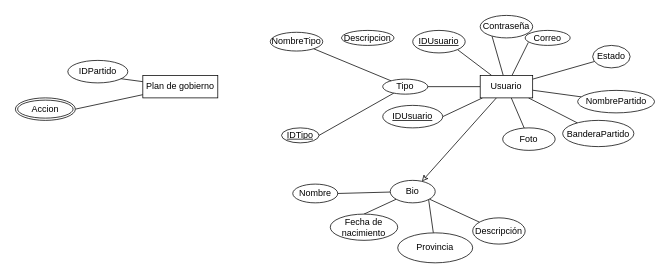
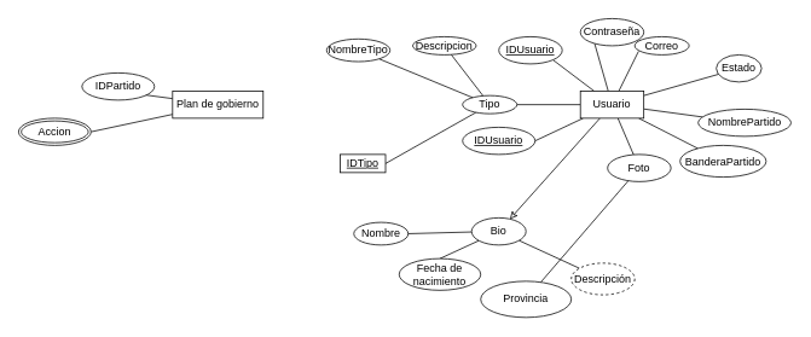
  <mxCell id="0" />
  <mxCell id="1" parent="0" />
  <mxCell id="2" value="" style="edgeStyle=none;rounded=0;orthogonalLoop=1;jettySize=auto;html=1;endArrow=classic;endFill=0;" parent="1" source="12" target="17" edge="1"><mxGeometry relative="1" as="geometry" /></mxCell>
  <mxCell id="3" value="" style="edgeStyle=none;rounded=0;orthogonalLoop=1;jettySize=auto;html=1;endArrow=none;endFill=0;" parent="1" source="12" target="18" edge="1"><mxGeometry relative="1" as="geometry" /></mxCell>
  <mxCell id="4" value="" style="edgeStyle=none;rounded=0;orthogonalLoop=1;jettySize=auto;html=1;endArrow=none;endFill=0;" parent="1" source="12" target="19" edge="1"><mxGeometry relative="1" as="geometry" /></mxCell>
  <mxCell id="5" value="" style="edgeStyle=none;rounded=0;orthogonalLoop=1;jettySize=auto;html=1;endArrow=none;endFill=0;" parent="1" source="12" target="20" edge="1"><mxGeometry relative="1" as="geometry" /></mxCell>
  <mxCell id="6" style="edgeStyle=none;rounded=0;orthogonalLoop=1;jettySize=auto;html=1;entryX=1;entryY=0.5;entryDx=0;entryDy=0;endArrow=none;endFill=0;" parent="1" source="12" target="21" edge="1"><mxGeometry relative="1" as="geometry" /></mxCell>
  <mxCell id="7" style="edgeStyle=none;rounded=0;orthogonalLoop=1;jettySize=auto;html=1;entryX=1;entryY=0.5;entryDx=0;entryDy=0;endArrow=none;endFill=0;" parent="1" source="12" target="25" edge="1"><mxGeometry relative="1" as="geometry" /></mxCell>
  <mxCell id="8" style="edgeStyle=none;rounded=0;orthogonalLoop=1;jettySize=auto;html=1;entryX=1;entryY=1;entryDx=0;entryDy=0;endArrow=none;endFill=0;" parent="1" source="12" target="36" edge="1"><mxGeometry relative="1" as="geometry" /></mxCell>
  <mxCell id="9" style="edgeStyle=none;rounded=0;orthogonalLoop=1;jettySize=auto;html=1;entryX=0.226;entryY=0.928;entryDx=0;entryDy=0;entryPerimeter=0;endArrow=none;endFill=0;" parent="1" source="12" target="38" edge="1"><mxGeometry relative="1" as="geometry" /></mxCell>
  <mxCell id="10" style="edgeStyle=none;rounded=0;orthogonalLoop=1;jettySize=auto;html=1;entryX=0.069;entryY=0.808;entryDx=0;entryDy=0;entryPerimeter=0;endArrow=none;endFill=0;" parent="1" source="12" target="37" edge="1"><mxGeometry relative="1" as="geometry" /></mxCell>
  <mxCell id="11" value="" style="edgeStyle=none;rounded=0;orthogonalLoop=1;jettySize=auto;html=1;endArrow=none;endFill=0;" parent="1" source="12" target="41" edge="1"><mxGeometry relative="1" as="geometry" /></mxCell>
  <mxCell id="12" value="Usuario" style="rounded=0;whiteSpace=wrap;html=1;" parent="1" vertex="1"><mxGeometry x="640" y="100" width="70" height="30" as="geometry" /></mxCell>
  <mxCell id="13" value="Nombre" style="ellipse;whiteSpace=wrap;html=1;rounded=0;" parent="1" vertex="1"><mxGeometry x="390" y="245" width="60" height="25" as="geometry" /></mxCell>
  <mxCell id="14" style="edgeStyle=none;rounded=0;orthogonalLoop=1;jettySize=auto;html=1;entryX=1;entryY=0.5;entryDx=0;entryDy=0;endArrow=none;endFill=0;" parent="1" source="17" target="13" edge="1"><mxGeometry relative="1" as="geometry" /></mxCell>
  <mxCell id="15" style="edgeStyle=none;rounded=0;orthogonalLoop=1;jettySize=auto;html=1;entryX=0.5;entryY=0;entryDx=0;entryDy=0;endArrow=none;endFill=0;" parent="1" source="17" target="31" edge="1"><mxGeometry relative="1" as="geometry" /></mxCell>
  <mxCell id="16" value="" style="rounded=0;orthogonalLoop=1;jettySize=auto;html=1;endArrow=none;endFill=0;" parent="1" source="17" target="35" edge="1"><mxGeometry relative="1" as="geometry" /></mxCell>
  <mxCell id="17" value="Bio" style="ellipse;whiteSpace=wrap;html=1;rounded=0;" parent="1" vertex="1"><mxGeometry y="240" width="60" height="30" as="geometry" x="520" /></mxCell>
  <mxCell id="18" value="Foto" style="ellipse;whiteSpace=wrap;html=1;rounded=0;" parent="1" vertex="1"><mxGeometry x="670" y="170" width="70" height="30" as="geometry" /></mxCell>
  <mxCell id="19" value="BanderaPartido" style="ellipse;whiteSpace=wrap;html=1;rounded=0;" parent="1" vertex="1"><mxGeometry x="750" y="160" width="95" height="35" as="geometry" /></mxCell>
  <mxCell id="20" value="NombrePartido" style="ellipse;whiteSpace=wrap;html=1;rounded=0;" parent="1" vertex="1"><mxGeometry x="770" y="120" width="102.5" height="30" as="geometry" /></mxCell>
  <mxCell id="21" value="IDUsuario" style="ellipse;whiteSpace=wrap;html=1;align=center;fontStyle=4;" parent="1" vertex="1"><mxGeometry x="510" y="140" width="80" height="30" as="geometry" /></mxCell>
  <mxCell id="22" value="" style="edgeStyle=none;rounded=0;orthogonalLoop=1;jettySize=auto;html=1;endArrow=none;endFill=0;" parent="1" source="25" target="39" edge="1"><mxGeometry relative="1" as="geometry" /></mxCell>
  <mxCell id="23" style="edgeStyle=none;rounded=0;orthogonalLoop=1;jettySize=auto;html=1;entryX=1;entryY=0.5;entryDx=0;entryDy=0;endArrow=none;endFill=0;" parent="1" source="25" target="40" edge="1"><mxGeometry relative="1" as="geometry" /></mxCell>
+ <mxCell id="24" value="" style="rounded=0;orthogonalLoop=1;jettySize=auto;html=1;endArrow=none;endFill=0;" parent="1" source="25" target="42" edge="1"><mxGeometry relative="1" as="geometry" /></mxCell>
  <mxCell id="25" value="Tipo" style="ellipse;whiteSpace=wrap;html=1;align=center;" parent="1" vertex="1"><mxGeometry x="510" y="105" width="60" height="20" as="geometry" /></mxCell>
  <mxCell id="26" style="edgeStyle=none;rounded=0;orthogonalLoop=1;jettySize=auto;html=1;exitX=0.5;exitY=1;exitDx=0;exitDy=0;endArrow=none;endFill=0;" parent="1" source="20" target="20" edge="1"><mxGeometry relative="1" as="geometry" /></mxCell>
  <mxCell id="27" style="edgeStyle=none;rounded=0;orthogonalLoop=1;jettySize=auto;html=1;entryX=0;entryY=0.5;entryDx=0;entryDy=0;endArrow=none;endFill=0;" parent="1" source="29" target="34" edge="1"><mxGeometry relative="1" as="geometry" /></mxCell>
  <mxCell id="28" style="edgeStyle=none;rounded=0;orthogonalLoop=1;jettySize=auto;html=1;entryX=1;entryY=0.5;entryDx=0;entryDy=0;endArrow=none;endFill=0;" parent="1" source="29" target="30" edge="1"><mxGeometry relative="1" as="geometry" /></mxCell>
  <mxCell id="29" value="Plan de gobierno" style="whiteSpace=wrap;html=1;align=center;" parent="1" vertex="1"><mxGeometry x="190" y="100" width="100" height="30" as="geometry" /></mxCell>
  <mxCell id="30" value="Accion" style="ellipse;shape=doubleEllipse;margin=3;whiteSpace=wrap;html=1;align=center;" parent="1" vertex="1"><mxGeometry x="20" y="130" width="80" height="30" as="geometry" /></mxCell>
  <mxCell id="31" value="Fecha de nacimiento" style="ellipse;whiteSpace=wrap;html=1;align=center;" parent="1" vertex="1"><mxGeometry x="440" y="285" width="90" height="35" as="geometry" /></mxCell>
- <mxCell id="32" style="edgeStyle=none;rounded=0;orthogonalLoop=1;jettySize=auto;html=1;entryX=1;entryY=1;entryDx=0;entryDy=0;endArrow=none;endFill=0;" parent="1" source="33" target="17" edge="1"><mxGeometry relative="1" as="geometry" /></mxCell>
+ <mxCell id="32" style="edgeStyle=none;rounded=0;orthogonalLoop=1;jettySize=auto;html=1;endArrow=none;endFill=0;" parent="1" source="33" target="18" edge="1"><mxGeometry relative="1" as="geometry" /></mxCell>
  <mxCell id="33" value="Provincia" style="ellipse;whiteSpace=wrap;html=1;align=center;" parent="1" vertex="1"><mxGeometry x="530" y="310" width="100" height="40" as="geometry" /></mxCell>
  <mxCell id="34" value="IDPartido" style="ellipse;whiteSpace=wrap;html=1;align=center;" parent="1" vertex="1"><mxGeometry x="90" y="80" width="80" height="30" as="geometry" /></mxCell>
- <mxCell id="35" value="Descripción" style="ellipse;whiteSpace=wrap;html=1;rounded=0;" parent="1" vertex="1"><mxGeometry x="630" y="290" width="70" height="35" as="geometry" /></mxCell>
+ <mxCell id="35" value="Descripción" style="ellipse;whiteSpace=wrap;html=1;rounded=0;dashed=1;" parent="1" vertex="1"><mxGeometry x="630" y="290" width="70" height="35" as="geometry" /></mxCell>
  <mxCell id="36" value="IDUsuario" style="ellipse;whiteSpace=wrap;html=1;align=center;fontStyle=4;" parent="1" vertex="1"><mxGeometry x="550" y="40" width="70" height="30" as="geometry" /></mxCell>
  <mxCell id="37" value="Correo" style="ellipse;whiteSpace=wrap;html=1;align=center;" parent="1" vertex="1"><mxGeometry x="700" y="40" width="60" height="20" as="geometry" /></mxCell>
  <mxCell id="38" value="Contraseña" style="ellipse;whiteSpace=wrap;html=1;align=center;" parent="1" vertex="1"><mxGeometry x="640" y="20" width="70" height="30" as="geometry" /></mxCell>
  <mxCell id="39" value="NombreTipo" style="ellipse;whiteSpace=wrap;html=1;" parent="1" vertex="1"><mxGeometry x="360" y="42.5" width="70" height="25" as="geometry" /></mxCell>
- <mxCell id="40" value="IDTipo" style="ellipse;whiteSpace=wrap;html=1;align=center;fontStyle=4;" parent="1" vertex="1"><mxGeometry x="375" y="170" width="50" height="20" as="geometry" /></mxCell>
+ <mxCell id="40" value="IDTipo" style="whiteSpace=wrap;html=1;align=center;fontStyle=4;rounded=0;" parent="1" vertex="1"><mxGeometry x="375" y="170" width="50" height="20" as="geometry" /></mxCell>
  <mxCell id="41" value="Estado" style="ellipse;whiteSpace=wrap;html=1;rounded=0;" parent="1" vertex="1"><mxGeometry x="790" y="60" width="50" height="30" as="geometry" /></mxCell>
  <mxCell id="42" value="Descripcion" style="ellipse;whiteSpace=wrap;html=1;align=center;" parent="1" vertex="1"><mxGeometry x="455" y="40" width="70" height="20" as="geometry" /></mxCell>
